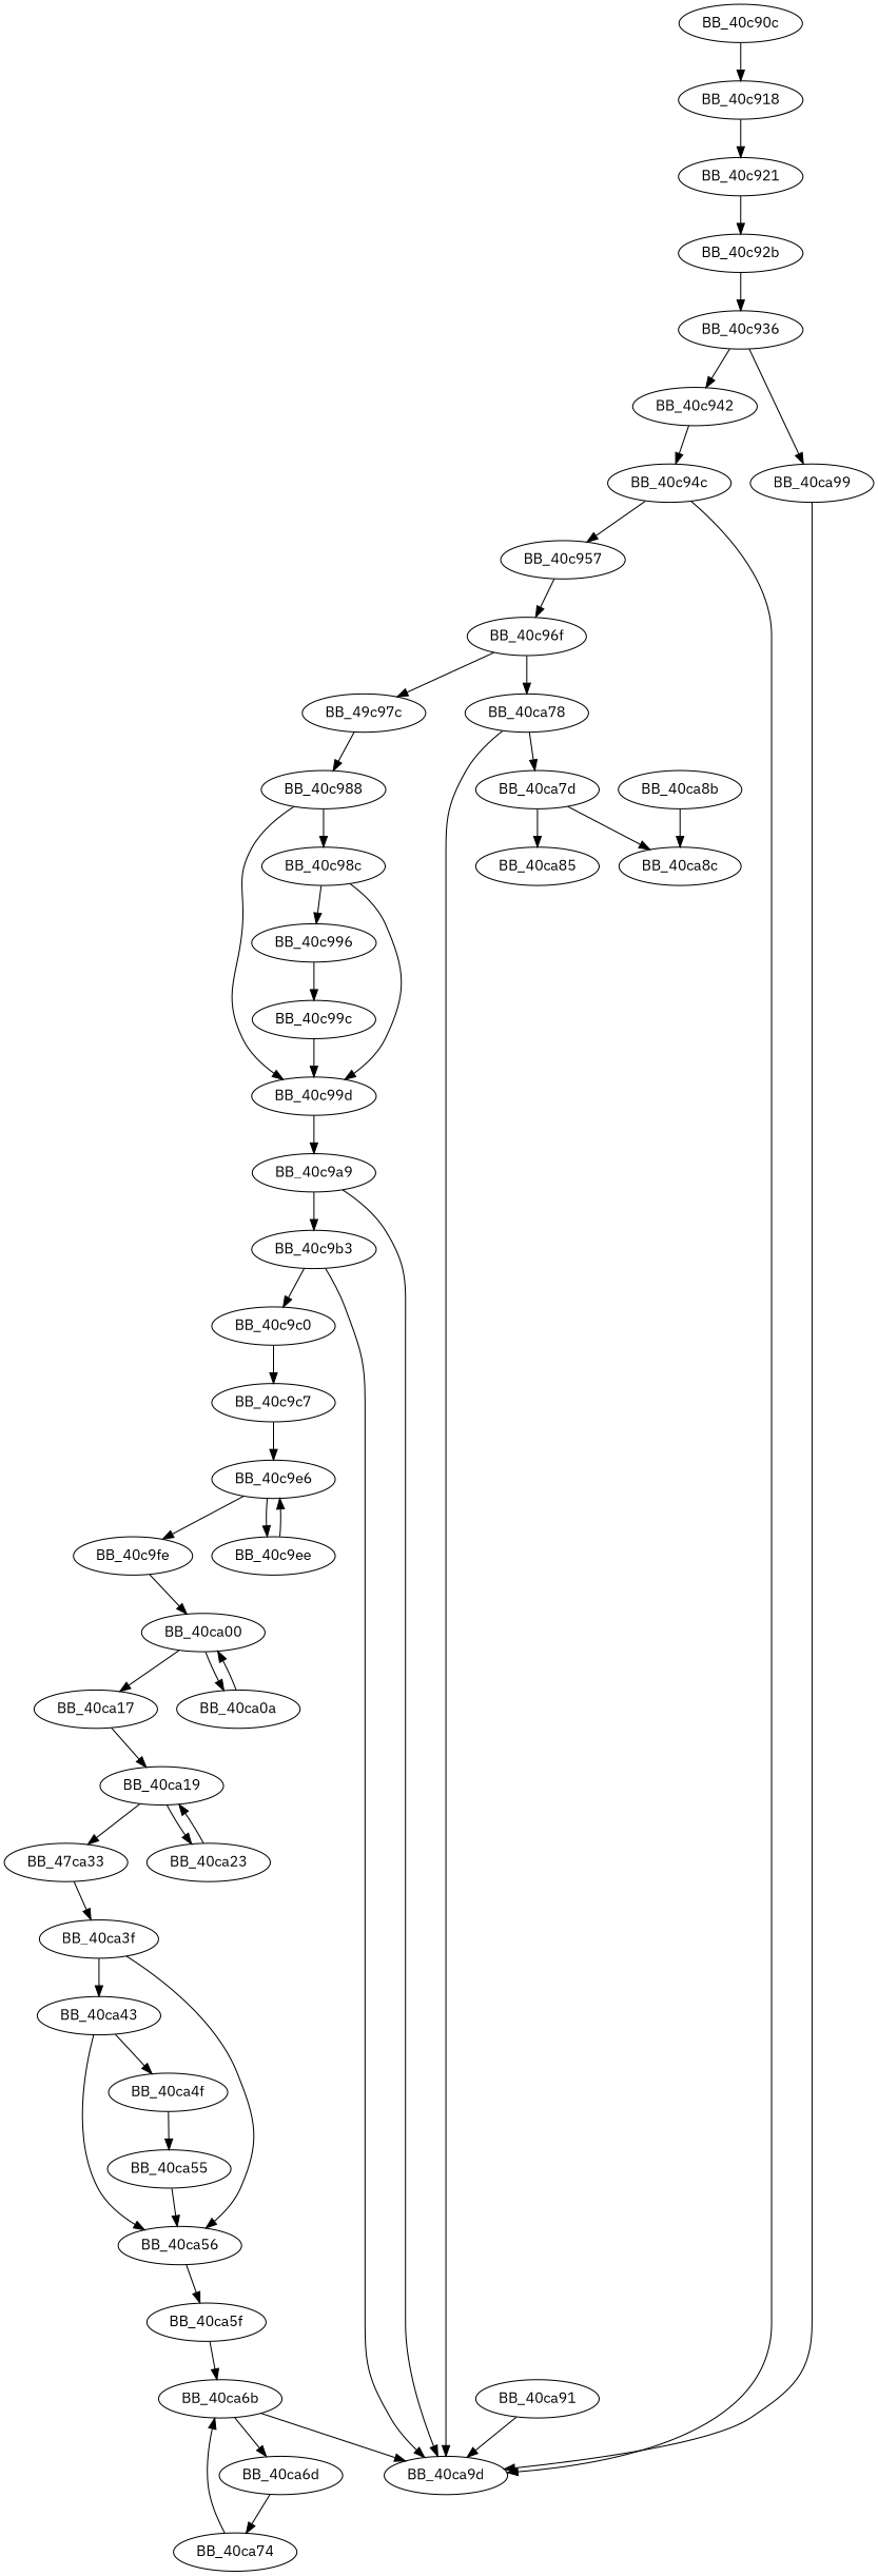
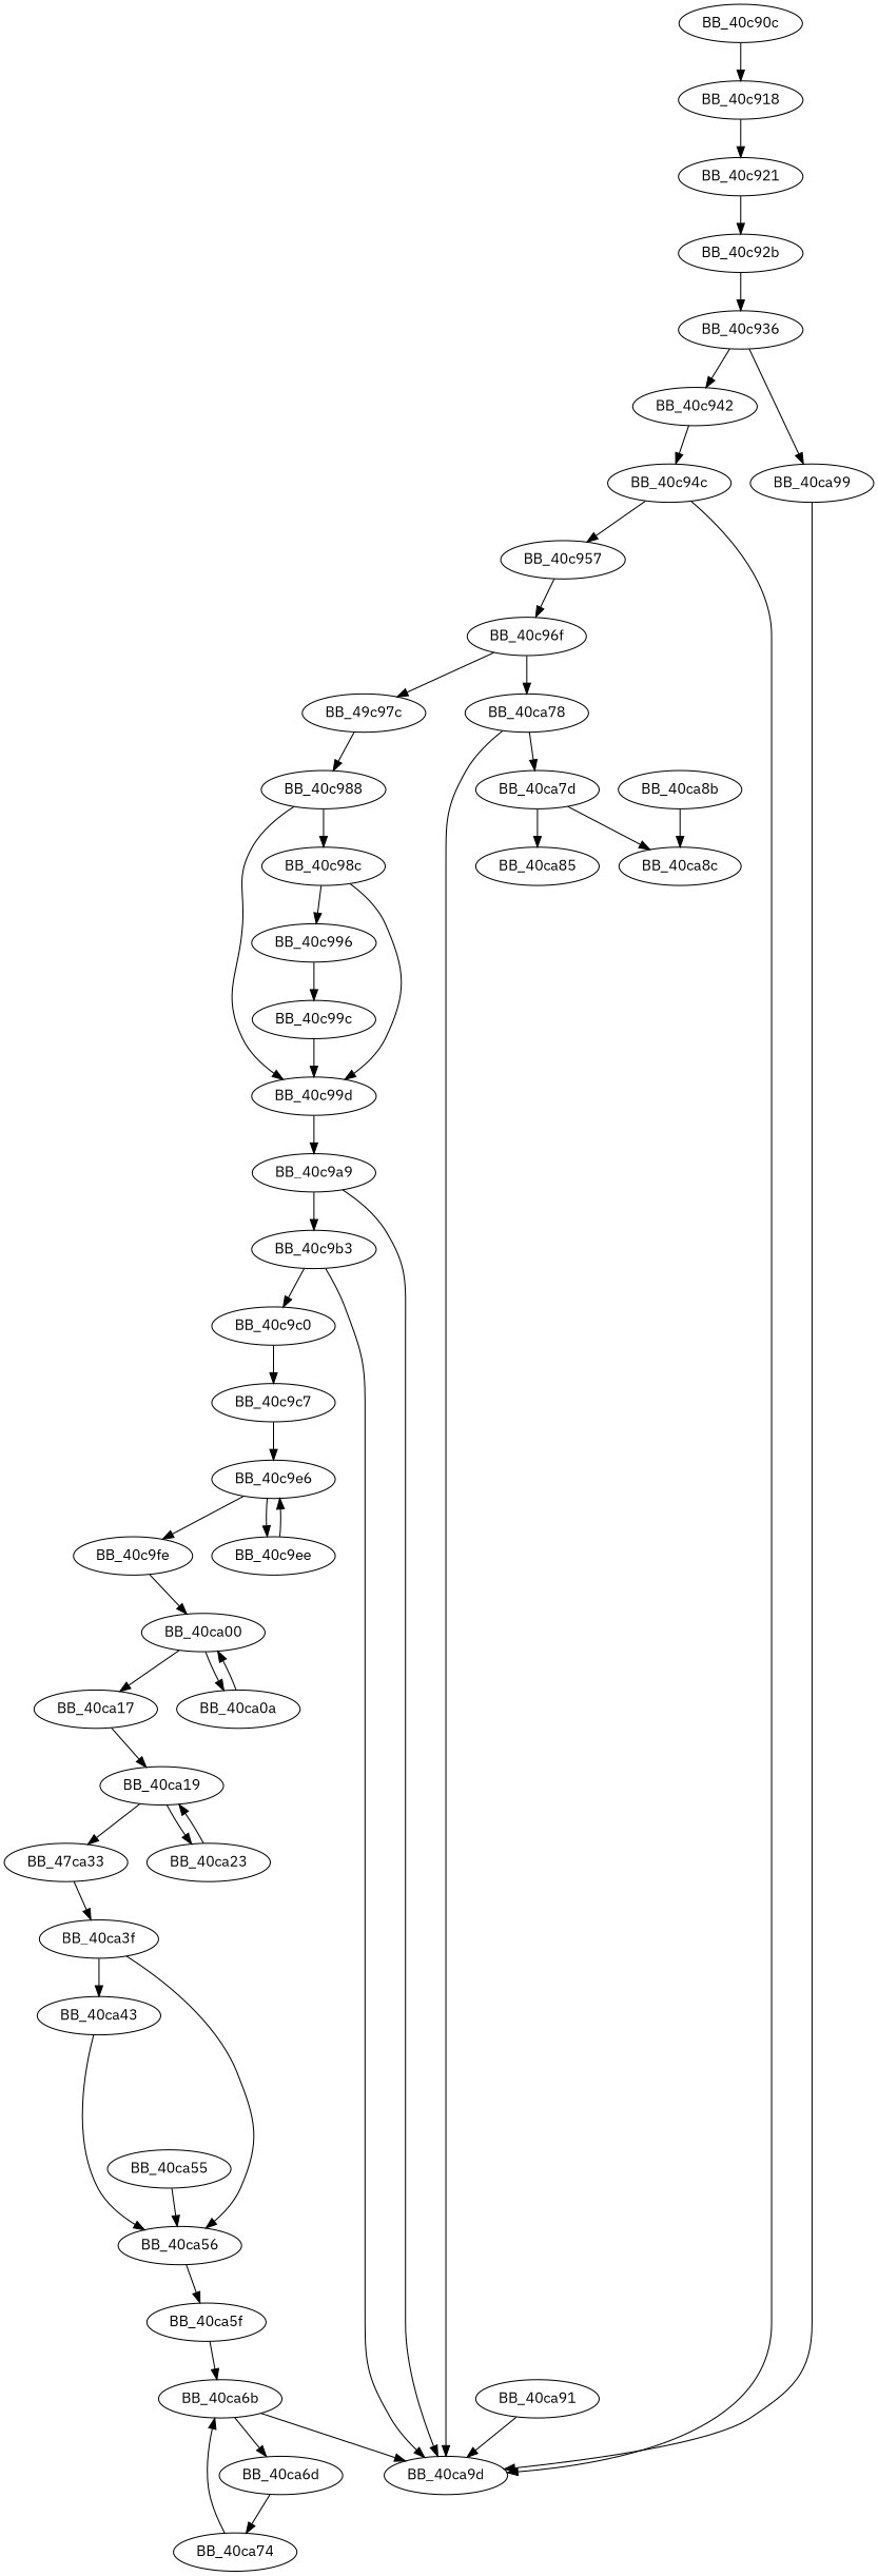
  digraph {
    fontname="IBM Plex Sans"
    node [fontname="IBM Plex Sans"]
    edge [fontname="IBM Plex Sans"]
    BB_40c90c
    BB_40c918
    BB_40c921
    BB_40c92b
    BB_40c936
    BB_40c942
    BB_40ca99
    BB_40c94c
    BB_40ca9d
    BB_40c957
    BB_40c96f
    n12 [label=BB_49c97c]
    BB_40ca78
    BB_40c988
    BB_40ca7d
    BB_40c98c
    BB_40c99d
    BB_40ca85
    BB_40ca8c
    BB_40c996
    BB_40c9a9
    BB_40c99c
    BB_40c9b3
    BB_40c9c0
    BB_40c9c7
    BB_40c9e6
    BB_40c9ee
    BB_40c9fe
    BB_40ca00
    BB_40ca0a
    BB_40ca17
    BB_40ca19
    BB_40ca23
    n34 [label=BB_47ca33]
    BB_40ca3f
    BB_40ca43
    BB_40ca56
-   BB_40ca4f
    BB_40ca5f
    BB_40ca55
    BB_40ca6b
    BB_40ca6d
    BB_40ca74
    BB_40ca8b
    BB_40ca91
    BB_40c90c -> BB_40c918
    BB_40c918 -> BB_40c921
    BB_40c921 -> BB_40c92b
    BB_40c92b -> BB_40c936
    BB_40c936 -> BB_40c942
    BB_40c936 -> BB_40ca99
    BB_40c942 -> BB_40c94c
    BB_40ca99 -> BB_40ca9d
    BB_40c94c -> BB_40ca9d
    BB_40c94c -> BB_40c957
    BB_40c957 -> BB_40c96f
    BB_40c96f -> n12
    BB_40c96f -> BB_40ca78
    n12 -> BB_40c988
    BB_40ca78 -> BB_40ca9d
    BB_40ca78 -> BB_40ca7d
    BB_40c988 -> BB_40c98c
    BB_40c988 -> BB_40c99d
    BB_40ca7d -> BB_40ca85
    BB_40ca7d -> BB_40ca8c
    BB_40c98c -> BB_40c99d
    BB_40c98c -> BB_40c996
    BB_40c99d -> BB_40c9a9
    BB_40c996 -> BB_40c99c
    BB_40c9a9 -> BB_40ca9d
    BB_40c9a9 -> BB_40c9b3
    BB_40c99c -> BB_40c99d
    BB_40c9b3 -> BB_40ca9d
    BB_40c9b3 -> BB_40c9c0
    BB_40c9c0 -> BB_40c9c7
    BB_40c9c7 -> BB_40c9e6
    BB_40c9e6 -> BB_40c9ee
    BB_40c9e6 -> BB_40c9fe
    BB_40c9ee -> BB_40c9e6
    BB_40c9fe -> BB_40ca00
    BB_40ca00 -> BB_40ca0a
    BB_40ca00 -> BB_40ca17
    BB_40ca0a -> BB_40ca00
    BB_40ca17 -> BB_40ca19
    BB_40ca19 -> BB_40ca23
    BB_40ca19 -> n34
    BB_40ca23 -> BB_40ca19
    n34 -> BB_40ca3f
    BB_40ca3f -> BB_40ca43
    BB_40ca3f -> BB_40ca56
    BB_40ca43 -> BB_40ca56
-   BB_40ca43 -> BB_40ca4f
    BB_40ca56 -> BB_40ca5f
-   BB_40ca4f -> BB_40ca55
    BB_40ca5f -> BB_40ca6b
    BB_40ca55 -> BB_40ca56
    BB_40ca6b -> BB_40ca9d
    BB_40ca6b -> BB_40ca6d
    BB_40ca6d -> BB_40ca74
    BB_40ca74 -> BB_40ca6b
    BB_40ca8b -> BB_40ca8c
    BB_40ca91 -> BB_40ca9d
  }
